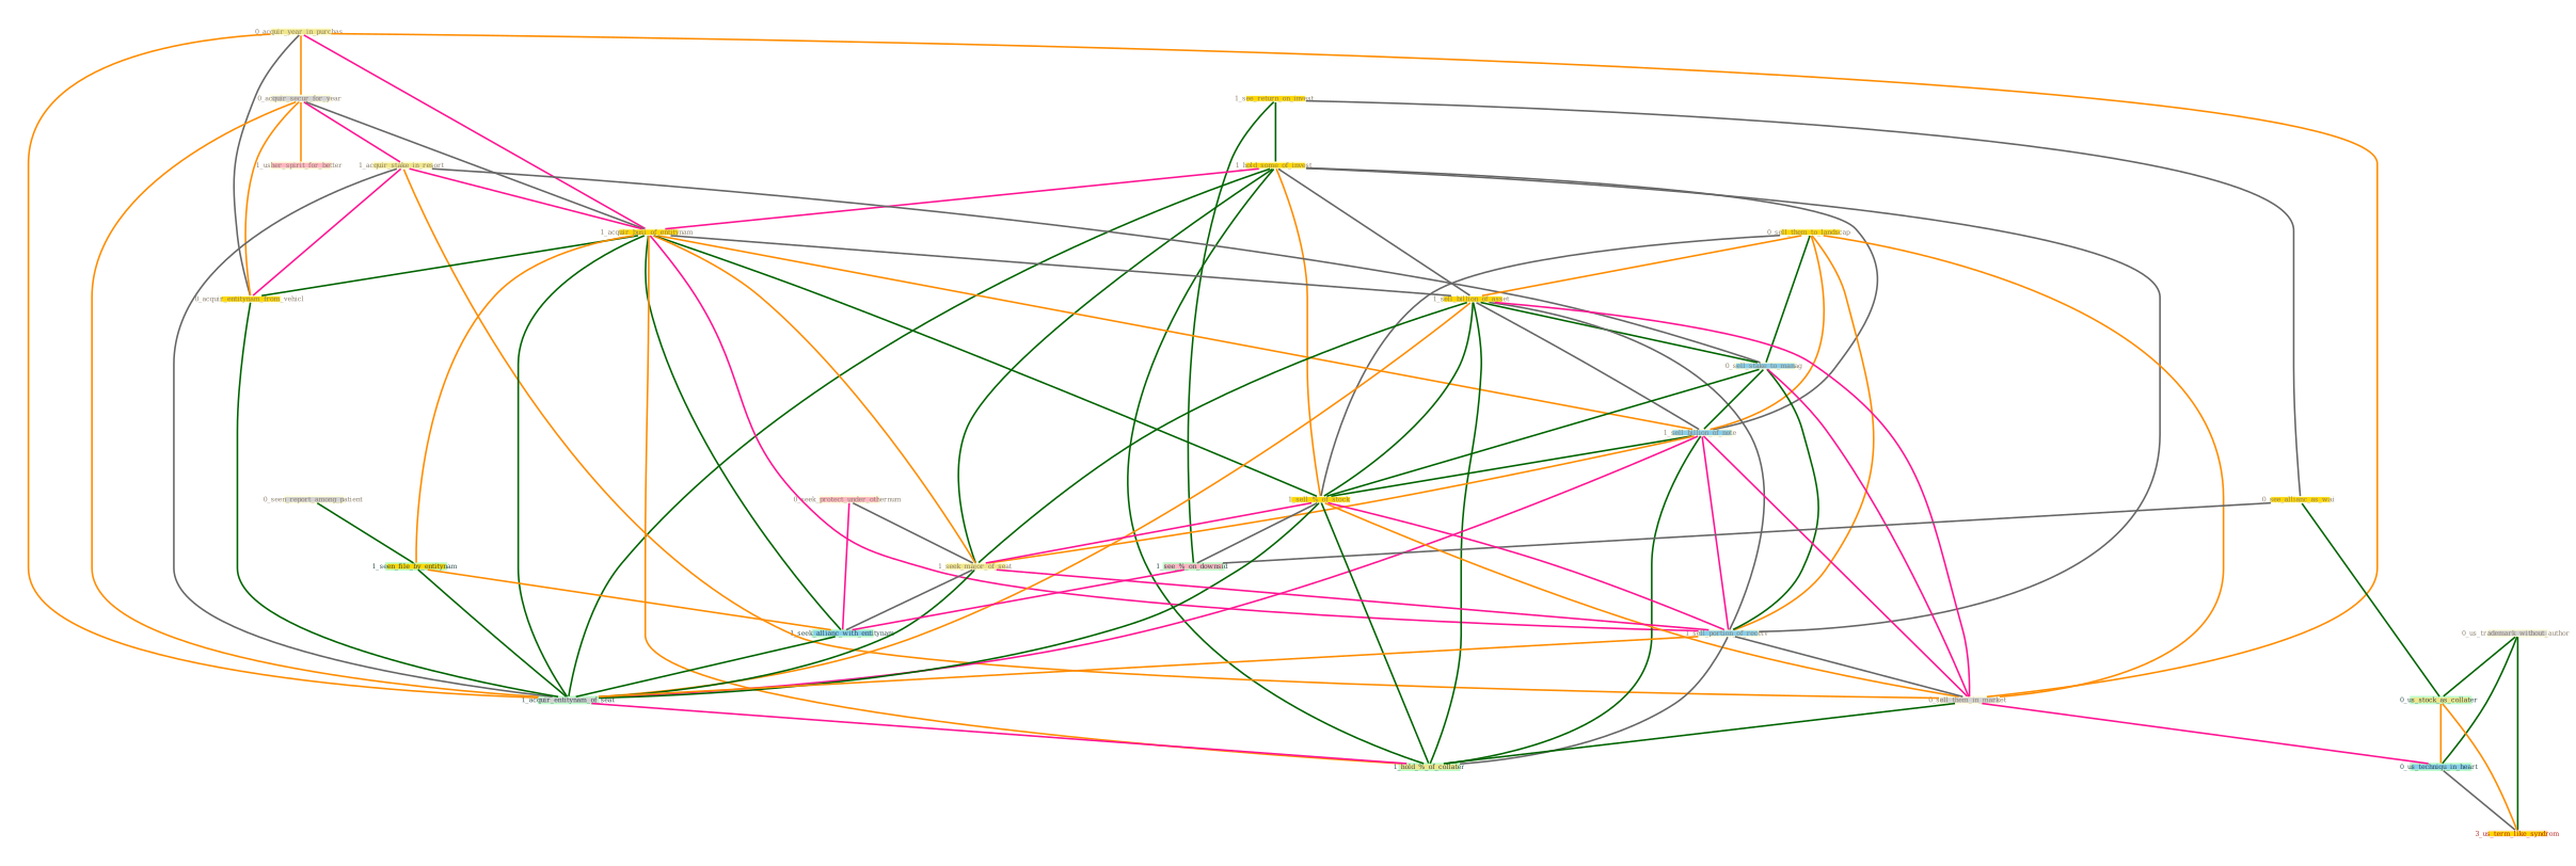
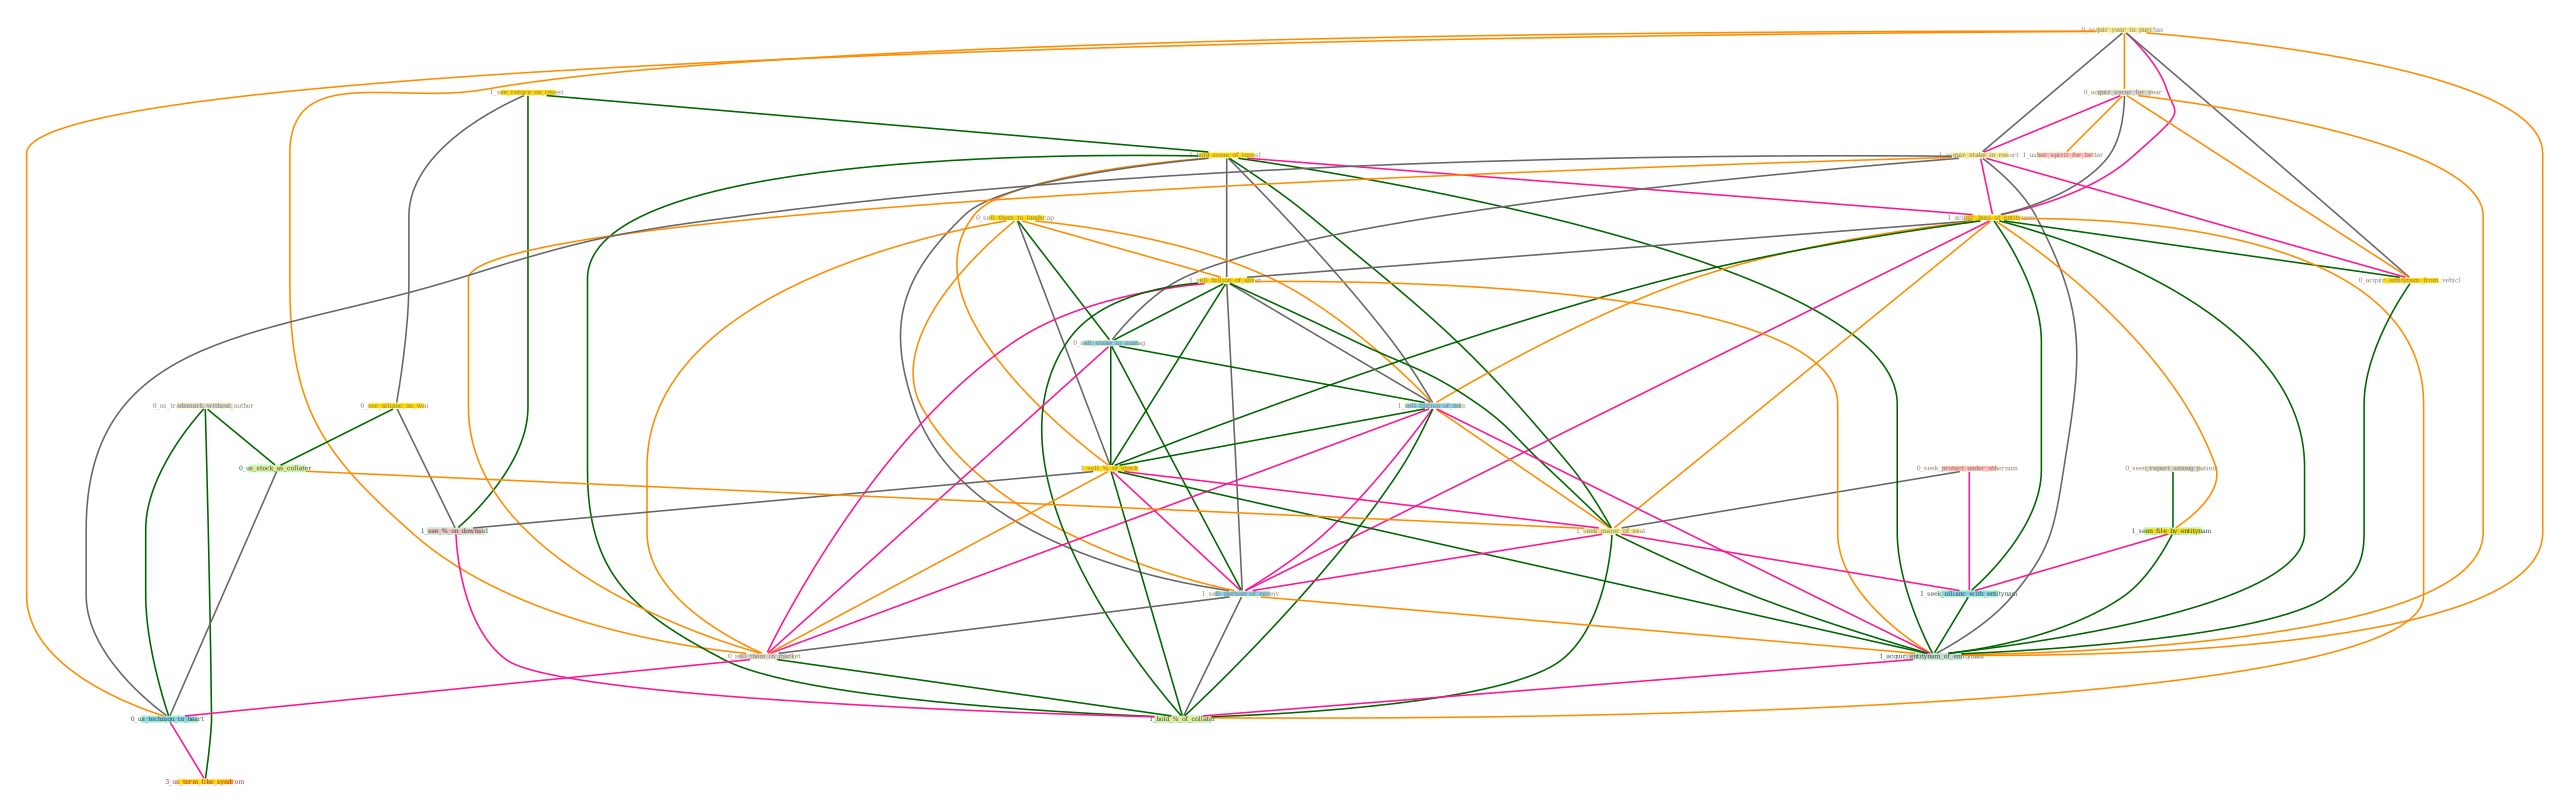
  graph {
    fontname="DejaVu Serif"
    node [color="#ffffe0" fillcolor=gold fixedsize=true fontcolor="#8b7d6b" fontname="DejaVu Serif" fontsize=4 shape=polygon style=filled]
    edge [color=darkgreen fontname="DejaVu Serif" w=1]
    "0_acquir_year_in_purchas " [fillcolor=khaki height=.06 width=.5]
    "0_seek_protect_under_othernum " [fillcolor=lightpink height=.06 width=.5]
    "0_seen_report_among_patient " [fillcolor=lightgrey height=.06 width=.5]
    "1_see_return_on_invest " [height=.06 width=.5]
    "0_acquir_secur_for_year " [fillcolor=lightgrey height=.06 width=.5]
    "1_hold_some_of_invest " [height=.06 width=.5]
    "1_acquir_stake_in_resort " [fillcolor=khaki height=.06 width=.5]
    "0_us_trademark_without_author " [fillcolor=lightgrey height=.06 width=.5]
    "0_sell_them_to_landscap " [height=.06 width=.5]
    "1_acquir_busi_of_entitynam " [height=.06 width=.5]
    "1_sell_billion_of_asset " [height=.06 width=.5]
    "0_acquir_entitynam_from_vehicl " [height=.06 width=.5]
    "0_sell_stake_to_manag " [fillcolor=skyblue height=.06 width=.5]
    "1_sell_billion_of_note " [fillcolor=skyblue height=.06 width=.5]
    "0_see_allianc_as_wai " [height=.06 width=.5]
    "1_sell_%_of_stock " [height=.06 width=.5]
    "1_seek_major_of_seat " [fillcolor=khaki height=.06 width=.5]
    "1_usher_spirit_for_better " [fillcolor=lightpink height=.06 width=.5]
    "1_sell_portion_of_receiv " [fillcolor=skyblue height=.06 width=.5]
    "0_sell_them_in_market " [fillcolor=lightgrey height=.06 width=.5]
    n21 [color="#fff0f5" fontcolor="#b22222" height=.06 label="3_us_term_like_syndrom" width=.5]
-   "1_acquir_entitynam_of_entitynam " [color="#BDFCC9" fillcolor=lightgrey fontcolor="#2f4f4f" height=.06 width=.5 label="1_acquir_entitynam_of_seat"]
+   "1_acquir_entitynam_of_entitynam " [color="#BDFCC9" fillcolor=lightgrey fontcolor="#2f4f4f" height=.06 width=.5]
    "0_us_techniqu_in_heart " [color="#BDFCC9" fillcolor=skyblue fontcolor="#2f4f4f" height=.06 width=.5]
    n24 [color="#BDFCC9" fillcolor=skyblue fontcolor="#2f4f4f" height=.06 label="1_seek_allianc_with_entitynam" width=.5]
    "1_seen_file_by_entitynam " [color="#BDFCC9" fontcolor="#2f4f4f" height=.06 width=.5]
    "1_see_%_on_downsid " [color="#BDFCC9" fillcolor=lightpink fontcolor="#2f4f4f" height=.06 width=.5]
    n27 [color="#BDFCC9" fillcolor=khaki fontcolor="#2f4f4f" height=.06 label="1_hold_%_of_collater" width=.5]
    "0_us_stock_as_collater " [color="#BDFCC9" fillcolor=khaki fontcolor="#2f4f4f" height=.06 width=.5]
    subgraph sub_1 {
      "0_acquir_year_in_purchas "
      "0_seek_protect_under_othernum "
      "0_seen_report_among_patient "
      "1_see_return_on_invest "
      "0_acquir_secur_for_year "
      "1_hold_some_of_invest "
      "1_acquir_stake_in_resort "
      "0_us_trademark_without_author "
      "0_sell_them_to_landscap "
      "1_acquir_busi_of_entitynam "
      "1_sell_billion_of_asset "
      "0_acquir_entitynam_from_vehicl "
      "0_sell_stake_to_manag "
      "1_sell_billion_of_note "
      "0_see_allianc_as_wai "
      "1_sell_%_of_stock "
      "1_seek_major_of_seat "
      "1_usher_spirit_for_better "
      "1_sell_portion_of_receiv "
      "0_sell_them_in_market "
    }
    subgraph sub_2 {
      n21
    }
    "0_acquir_year_in_purchas " -- "0_acquir_secur_for_year " [color=darkorange]
+   "0_acquir_year_in_purchas " -- "1_acquir_stake_in_resort " [color=gray40 w=2]
    "0_acquir_year_in_purchas " -- "1_acquir_busi_of_entitynam " [color=deeppink]
    "0_acquir_year_in_purchas " -- "0_acquir_entitynam_from_vehicl " [color=gray40]
    "0_acquir_year_in_purchas " -- "0_sell_them_in_market " [color=darkorange]
    "0_acquir_year_in_purchas " -- "1_acquir_entitynam_of_entitynam " [color=darkorange]
+   "0_acquir_year_in_purchas " -- "0_us_techniqu_in_heart " [color=darkorange]
    "0_seek_protect_under_othernum " -- "1_seek_major_of_seat " [color=gray40]
    "0_seek_protect_under_othernum " -- n24 [color=deeppink]
    "0_seen_report_among_patient " -- "1_seen_file_by_entitynam "
    "1_see_return_on_invest " -- "1_hold_some_of_invest "
    "1_see_return_on_invest " -- "0_see_allianc_as_wai " [color=gray40]
    "1_see_return_on_invest " -- "1_see_%_on_downsid " [w=2]
    "0_acquir_secur_for_year " -- "1_acquir_stake_in_resort " [color=deeppink]
    "0_acquir_secur_for_year " -- "1_acquir_busi_of_entitynam " [color=gray40]
    "0_acquir_secur_for_year " -- "0_acquir_entitynam_from_vehicl " [color=darkorange]
    "0_acquir_secur_for_year " -- "1_usher_spirit_for_better " [color=darkorange]
    "0_acquir_secur_for_year " -- "1_acquir_entitynam_of_entitynam " [color=darkorange]
    "1_hold_some_of_invest " -- "1_acquir_busi_of_entitynam " [color=deeppink]
    "1_hold_some_of_invest " -- "1_sell_billion_of_asset " [color=gray40]
    "1_hold_some_of_invest " -- "1_sell_billion_of_note " [color=gray40]
    "1_hold_some_of_invest " -- "1_sell_%_of_stock " [color=darkorange]
    "1_hold_some_of_invest " -- "1_seek_major_of_seat "
    "1_hold_some_of_invest " -- "1_sell_portion_of_receiv " [color=gray40]
    "1_hold_some_of_invest " -- "1_acquir_entitynam_of_entitynam "
    "1_hold_some_of_invest " -- n27 [w=2]
    "1_acquir_stake_in_resort " -- "1_acquir_busi_of_entitynam " [color=deeppink]
    "1_acquir_stake_in_resort " -- "0_acquir_entitynam_from_vehicl " [color=deeppink]
    "1_acquir_stake_in_resort " -- "0_sell_stake_to_manag " [color=gray40]
    "1_acquir_stake_in_resort " -- "0_sell_them_in_market " [color=darkorange]
    "1_acquir_stake_in_resort " -- "1_acquir_entitynam_of_entitynam " [color=gray40]
+   "1_acquir_stake_in_resort " -- "0_us_techniqu_in_heart " [color=gray40]
    "0_us_trademark_without_author " -- n21
    "0_us_trademark_without_author " -- "0_us_techniqu_in_heart "
    "0_us_trademark_without_author " -- "0_us_stock_as_collater "
    "0_sell_them_to_landscap " -- "1_sell_billion_of_asset " [color=darkorange]
    "0_sell_them_to_landscap " -- "0_sell_stake_to_manag " [w=2]
    "0_sell_them_to_landscap " -- "1_sell_billion_of_note " [color=darkorange]
    "0_sell_them_to_landscap " -- "1_sell_%_of_stock " [color=gray40]
    "0_sell_them_to_landscap " -- "1_sell_portion_of_receiv " [color=darkorange]
    "0_sell_them_to_landscap " -- "0_sell_them_in_market " [color=darkorange w=2]
    "1_acquir_busi_of_entitynam " -- "1_sell_billion_of_asset " [color=gray40]
    "1_acquir_busi_of_entitynam " -- "0_acquir_entitynam_from_vehicl "
    "1_acquir_busi_of_entitynam " -- "1_sell_billion_of_note " [color=darkorange]
    "1_acquir_busi_of_entitynam " -- "1_sell_%_of_stock "
    "1_acquir_busi_of_entitynam " -- "1_seek_major_of_seat " [color=darkorange]
    "1_acquir_busi_of_entitynam " -- "1_sell_portion_of_receiv " [color=deeppink]
    "1_acquir_busi_of_entitynam " -- "1_acquir_entitynam_of_entitynam " [w=3]
    "1_acquir_busi_of_entitynam " -- n24
    "1_acquir_busi_of_entitynam " -- "1_seen_file_by_entitynam " [color=darkorange]
    "1_acquir_busi_of_entitynam " -- n27 [color=darkorange]
    "1_sell_billion_of_asset " -- "0_sell_stake_to_manag "
    "1_sell_billion_of_asset " -- "1_sell_billion_of_note " [color=gray40 w=3]
    "1_sell_billion_of_asset " -- "1_sell_%_of_stock " [w=2]
    "1_sell_billion_of_asset " -- "1_seek_major_of_seat "
    "1_sell_billion_of_asset " -- "1_sell_portion_of_receiv " [color=gray40 w=2]
    "1_sell_billion_of_asset " -- "0_sell_them_in_market " [color=deeppink]
    "1_sell_billion_of_asset " -- "1_acquir_entitynam_of_entitynam " [color=darkorange]
    "1_sell_billion_of_asset " -- n27
    "0_acquir_entitynam_from_vehicl " -- "1_acquir_entitynam_of_entitynam " [w=2]
    "0_sell_stake_to_manag " -- "1_sell_billion_of_note "
    "0_sell_stake_to_manag " -- "1_sell_%_of_stock "
    "0_sell_stake_to_manag " -- "1_sell_portion_of_receiv "
    "0_sell_stake_to_manag " -- "0_sell_them_in_market " [color=deeppink]
    "1_sell_billion_of_note " -- "1_sell_%_of_stock " [w=2]
    "1_sell_billion_of_note " -- "1_seek_major_of_seat " [color=darkorange]
    "1_sell_billion_of_note " -- "1_sell_portion_of_receiv " [color=deeppink w=2]
    "1_sell_billion_of_note " -- "0_sell_them_in_market " [color=deeppink]
    "1_sell_billion_of_note " -- "1_acquir_entitynam_of_entitynam " [color=deeppink]
    "1_sell_billion_of_note " -- n27
    "0_see_allianc_as_wai " -- "1_see_%_on_downsid " [color=gray40]
    "0_see_allianc_as_wai " -- "0_us_stock_as_collater "
    "1_sell_%_of_stock " -- "1_seek_major_of_seat " [color=deeppink]
    "1_sell_%_of_stock " -- "1_sell_portion_of_receiv " [color=deeppink w=2]
    "1_sell_%_of_stock " -- "0_sell_them_in_market " [color=darkorange]
    "1_sell_%_of_stock " -- "1_acquir_entitynam_of_entitynam "
    "1_sell_%_of_stock " -- "1_see_%_on_downsid " [color=gray40]
    "1_sell_%_of_stock " -- n27 [w=2]
    "1_seek_major_of_seat " -- "1_sell_portion_of_receiv " [color=deeppink]
    "1_seek_major_of_seat " -- "1_acquir_entitynam_of_entitynam "
-   "1_seek_major_of_seat " -- n24 [color=gray40]
+   "1_seek_major_of_seat " -- n24 [color=deeppink]
+   "1_seek_major_of_seat " -- n27
    "1_sell_portion_of_receiv " -- "0_sell_them_in_market " [color=gray40]
    "1_sell_portion_of_receiv " -- "1_acquir_entitynam_of_entitynam " [color=darkorange]
    "1_sell_portion_of_receiv " -- n27 [color=gray40]
    "0_sell_them_in_market " -- "0_us_techniqu_in_heart " [color=deeppink]
    "0_sell_them_in_market " -- n27
    "1_acquir_entitynam_of_entitynam " -- n27 [color=deeppink]
-   "0_us_techniqu_in_heart " -- n21 [color=gray40]
+   "0_us_techniqu_in_heart " -- n21 [color=deeppink]
    n24 -- "1_acquir_entitynam_of_entitynam "
    "1_seen_file_by_entitynam " -- "1_acquir_entitynam_of_entitynam "
-   "1_seen_file_by_entitynam " -- n24 [color=darkorange]
-   "1_see_%_on_downsid " -- n24 [color=deeppink]
-   "0_us_stock_as_collater " -- n21 [color=darkorange]
-   "0_us_stock_as_collater " -- "0_us_techniqu_in_heart " [color=darkorange]
+   "1_seen_file_by_entitynam " -- n24 [color=deeppink]
+   "1_see_%_on_downsid " -- n27 [color=deeppink]
+   "0_us_stock_as_collater " -- "1_seek_major_of_seat " [color=darkorange]
+   "0_us_stock_as_collater " -- "0_us_techniqu_in_heart " [color=gray40]
  }
